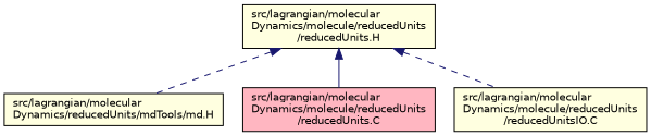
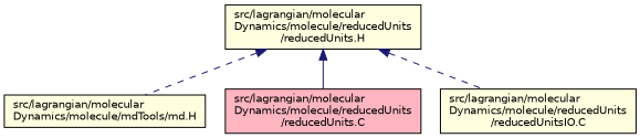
  digraph {
    node [color=black fillcolor=lightyellow fontname=Helvetica fontsize=10 shape=record style=filled]
    edge [color=midnightblue dir=back fontname=Helvetica fontsize=10 labelfontname=Helvetica labelfontsize=10 style=dashed]
    n1 [fontcolor=black height=0.2 label="src/lagrangian/molecular\lDynamics/molecule/reducedUnits\l/reducedUnits.H" width=0.4]
-   n2 [height=0.2 label="src/lagrangian/molecular\lDynamics/reducedUnits/mdTools/md.H" width=0.4]
+   n2 [height=0.2 label="src/lagrangian/molecular\lDynamics/molecule/mdTools/md.H" width=0.4]
    n3 [height=0.2 label="src/lagrangian/molecular\lDynamics/molecule/reducedUnits\l/reducedUnits.C" width=0.4 fillcolor=lightpink]
    n4 [height=0.2 label="src/lagrangian/molecular\lDynamics/molecule/reducedUnits\l/reducedUnitsIO.C" width=0.4]
    n1 -> n2
    n1 -> n3 [style=solid]
    n1 -> n4
  }
